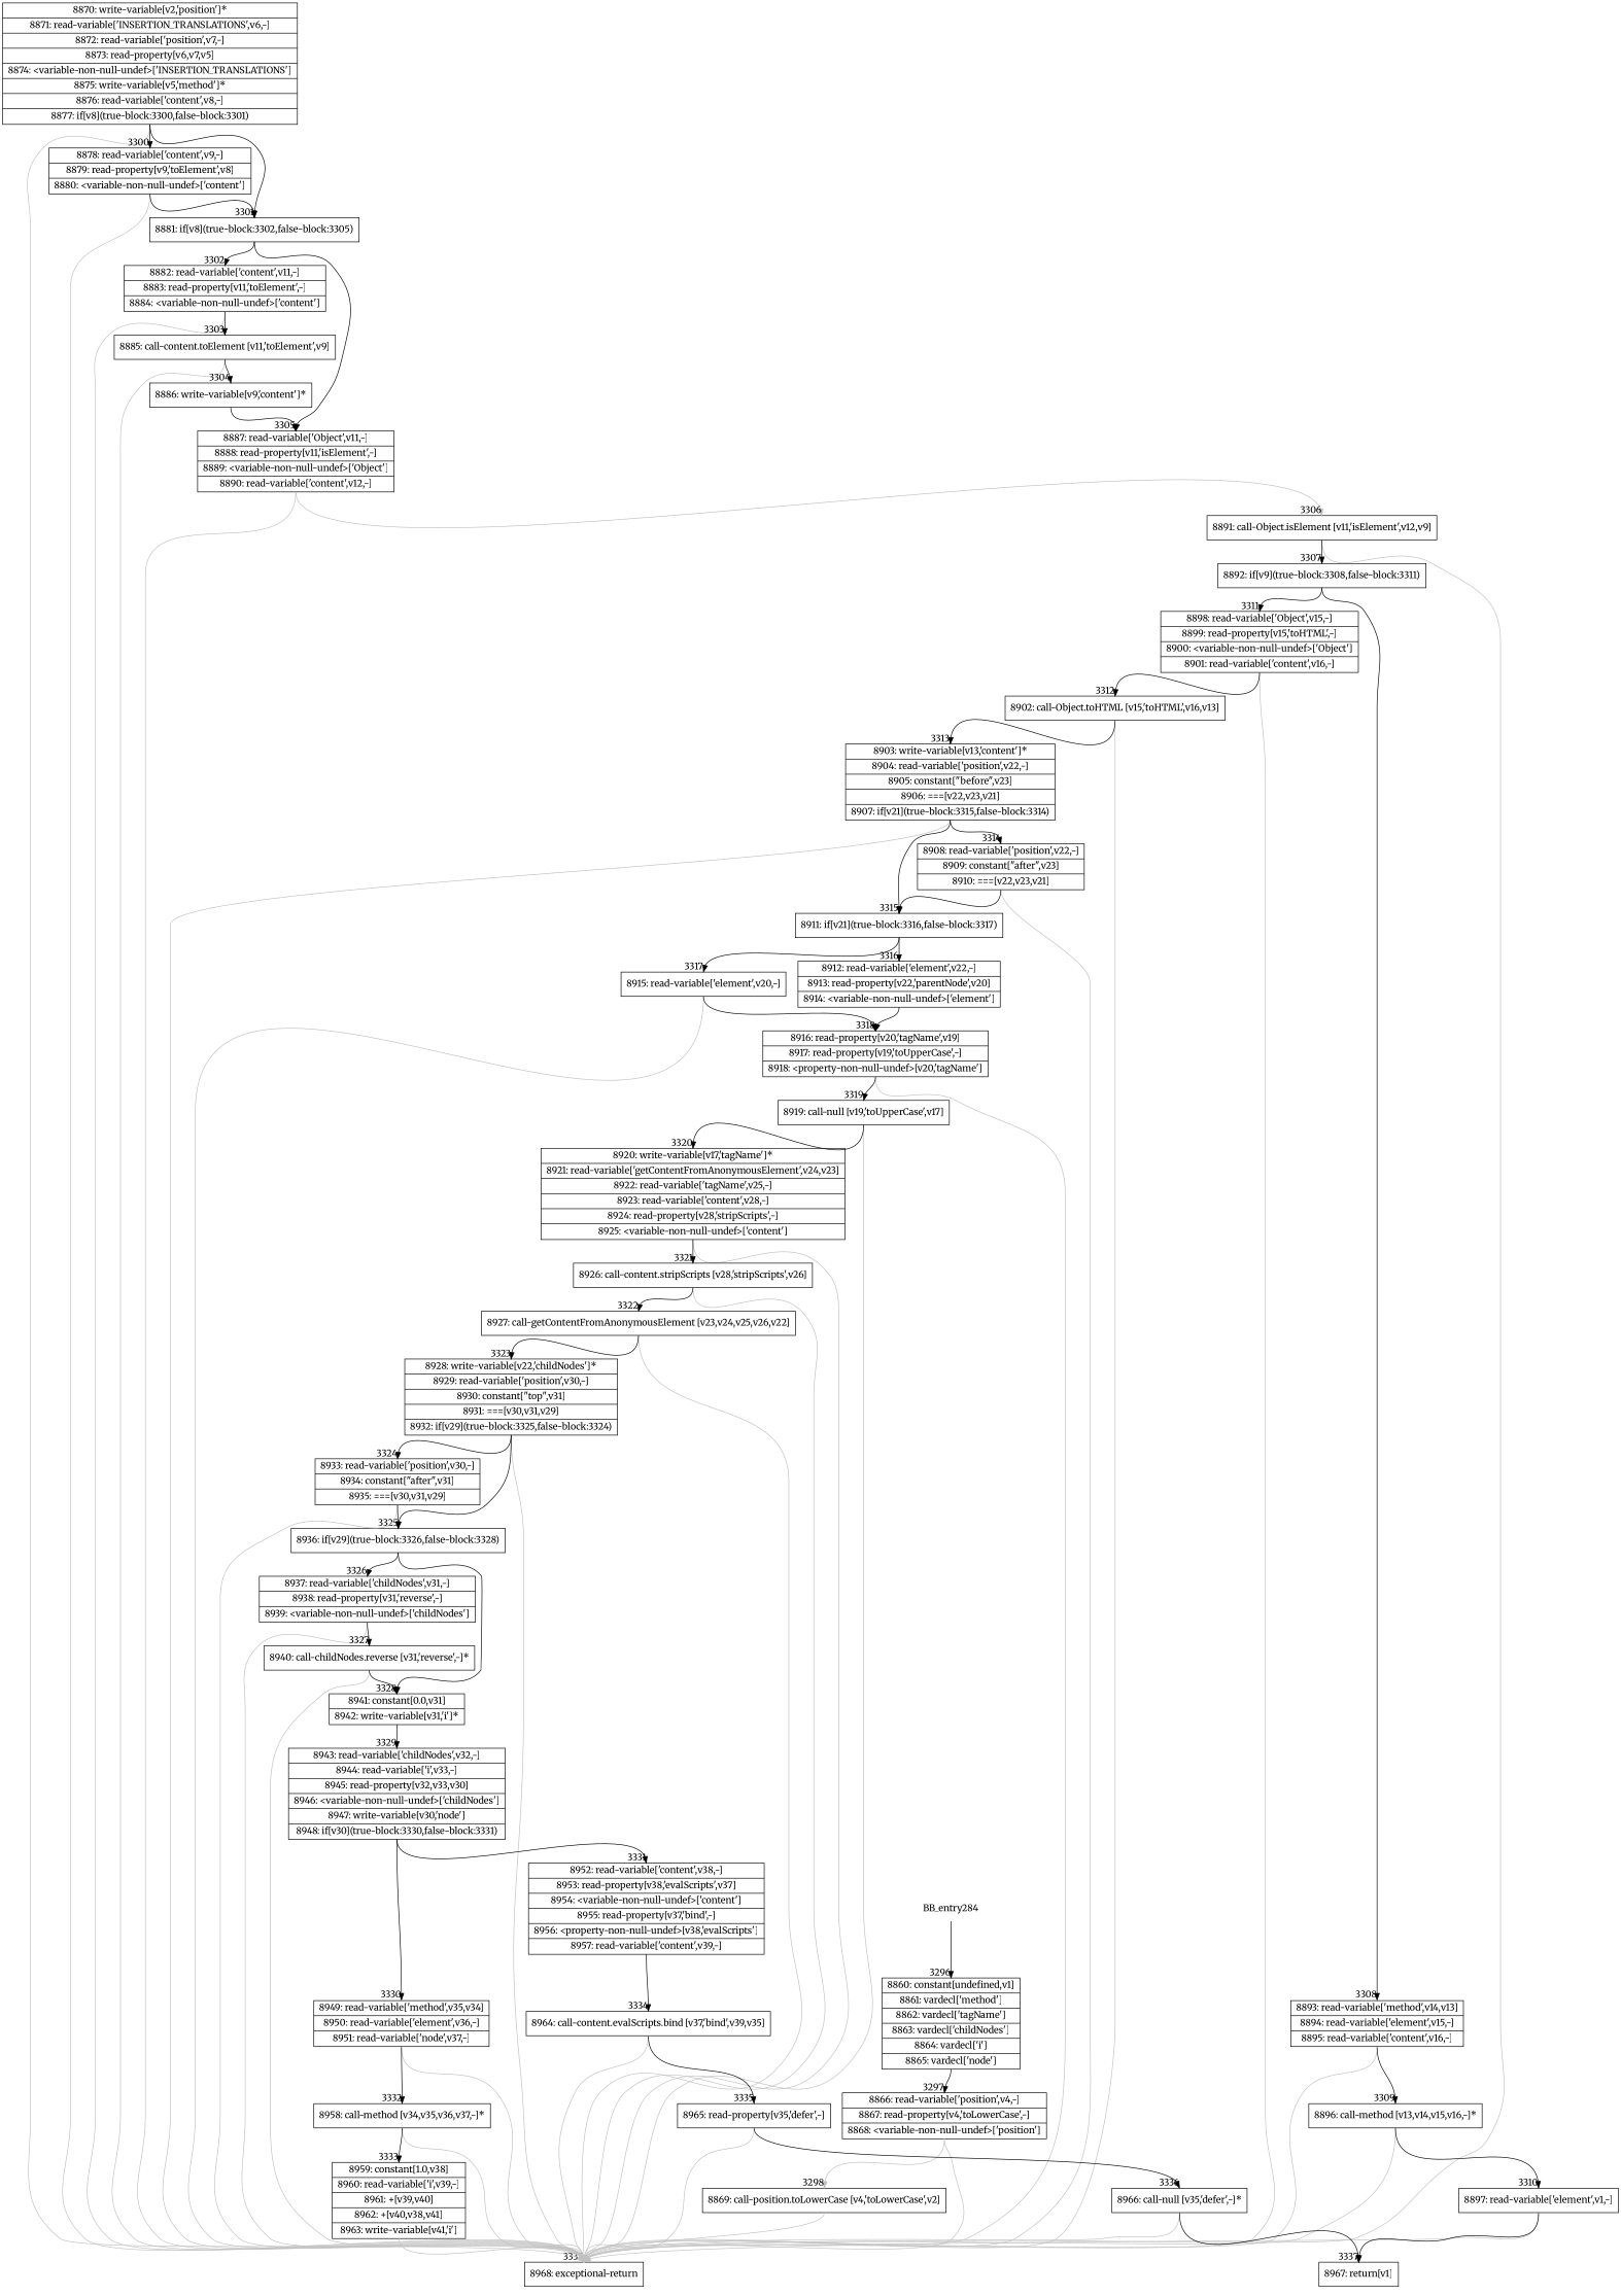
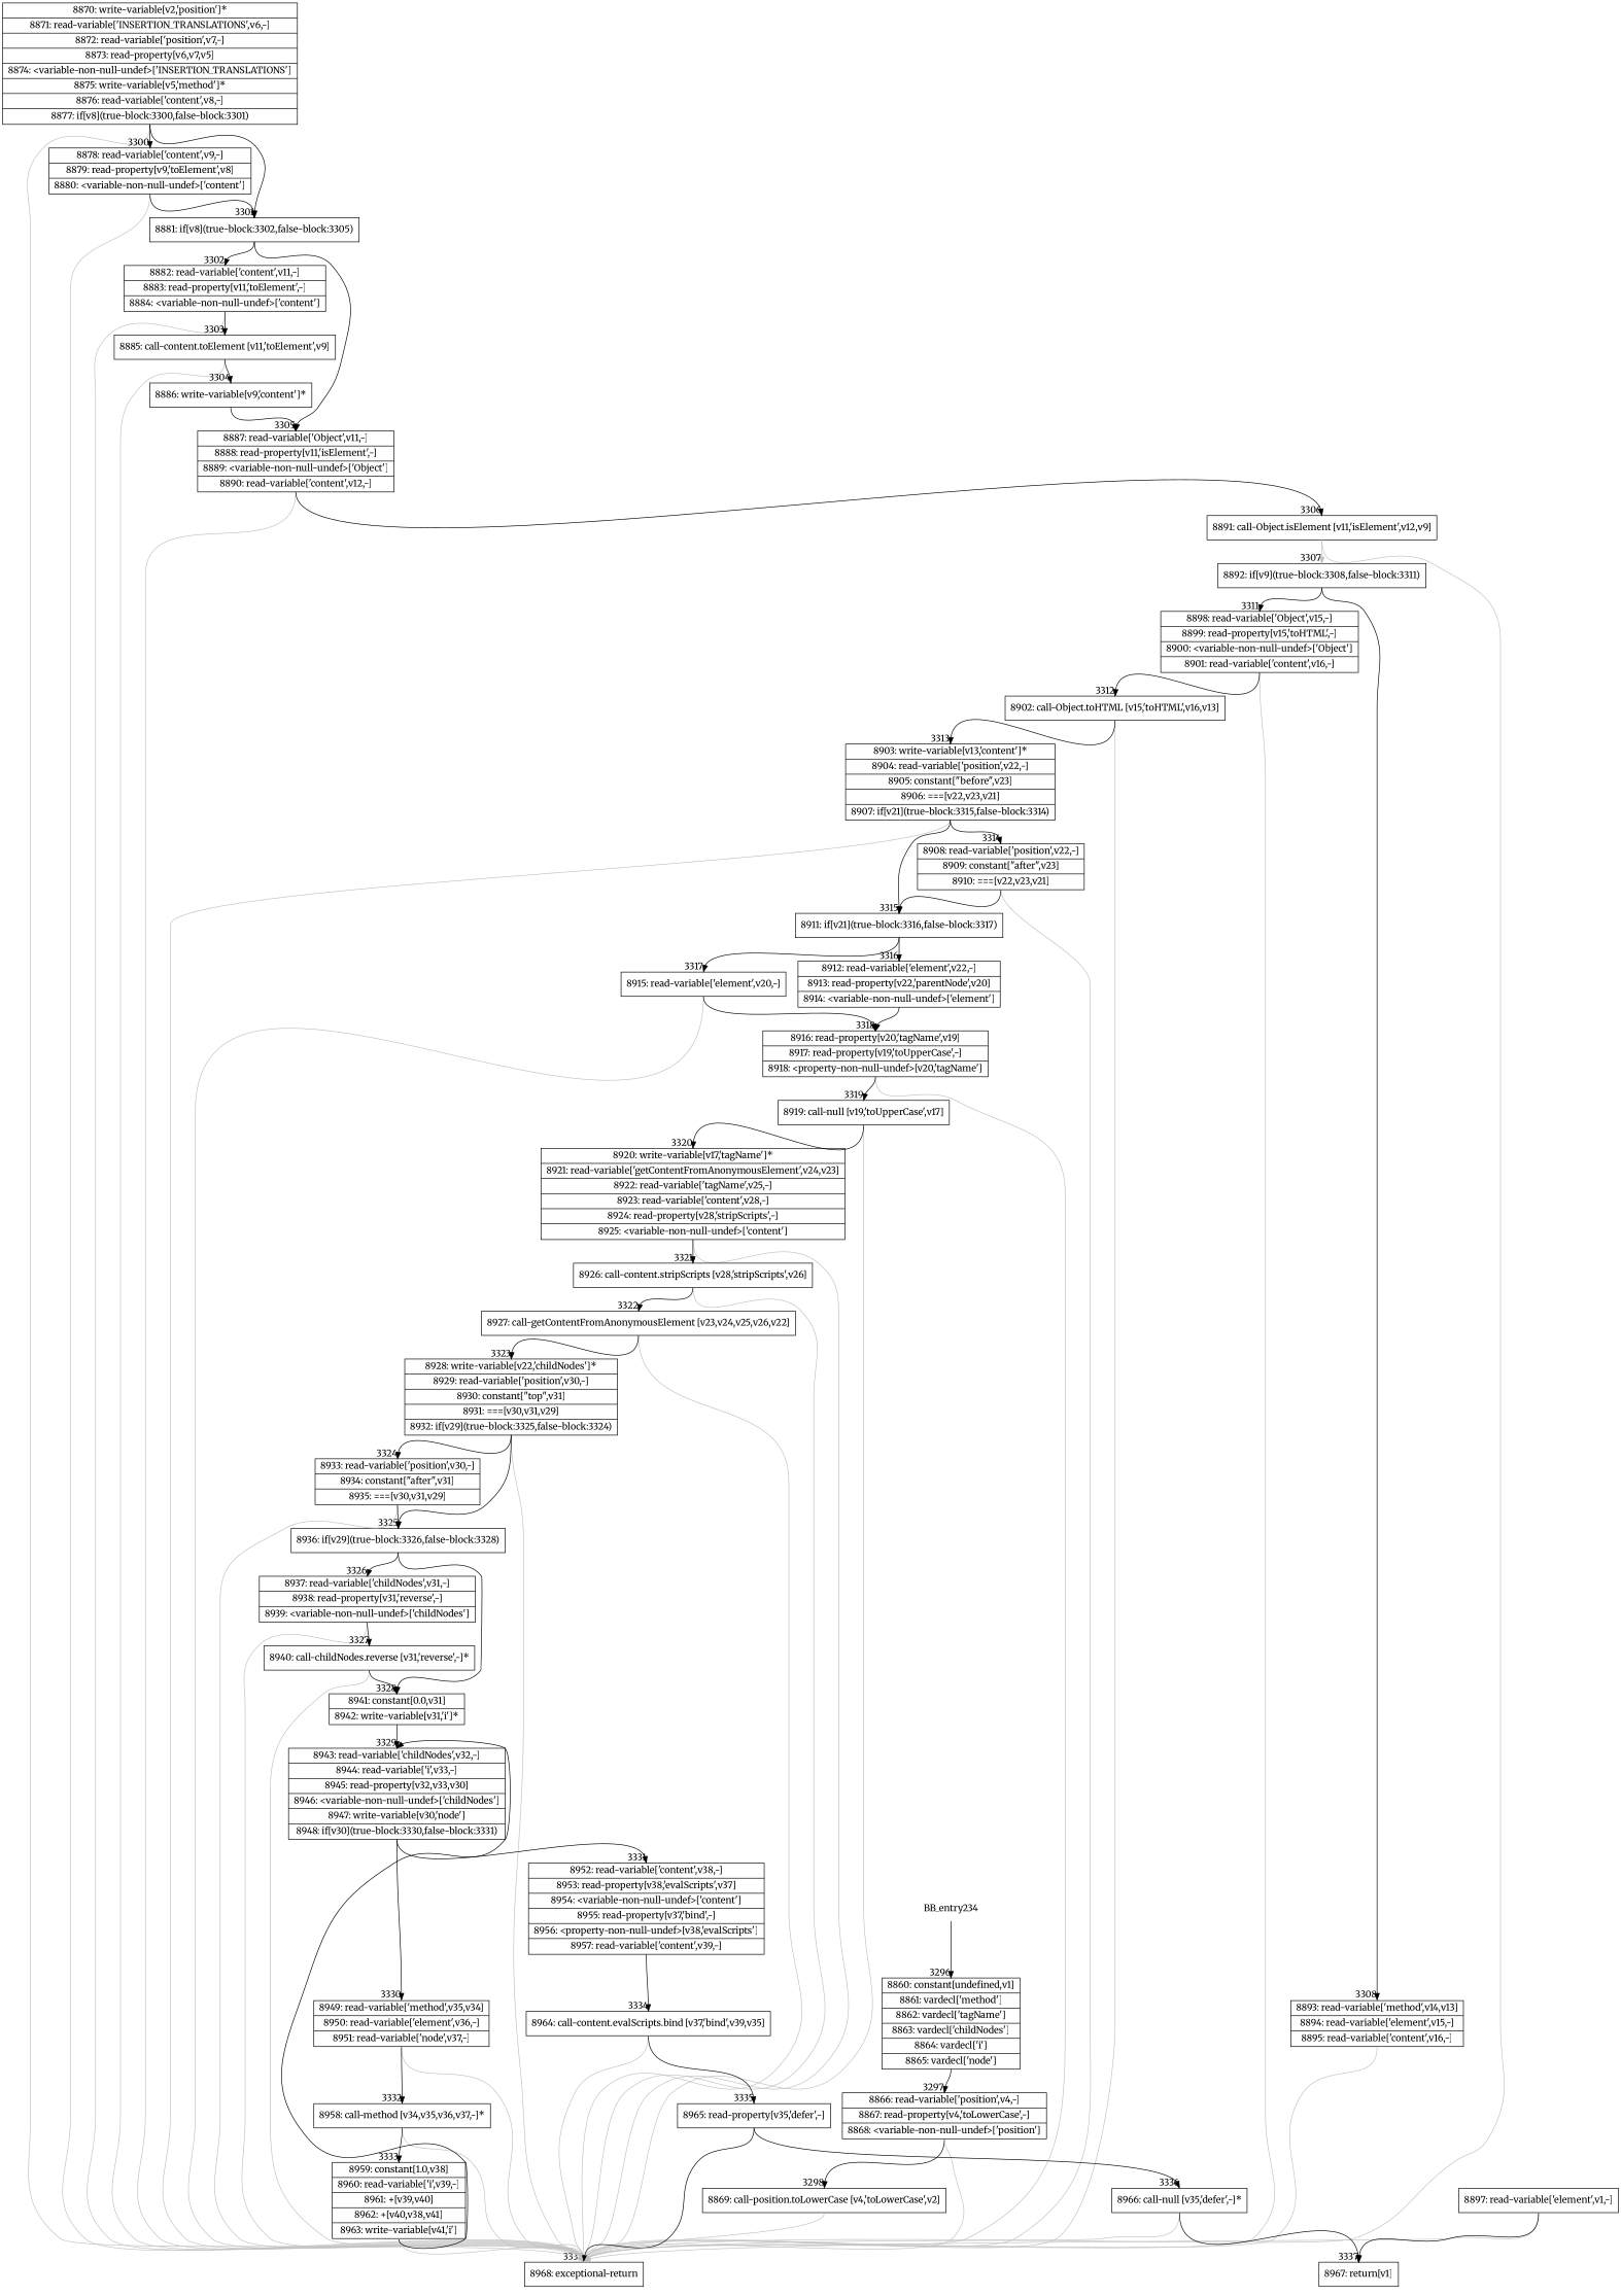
  digraph {
    fontname=Merriweather
    rankdir=TD
    node [fontname=Merriweather shape=record]
    edge [fontname=Merriweather headport=n tailport=s]
-   BB_entry284 [shape=none]
+   BB_entry284 [shape=none label=BB_entry234]
    n2 [label="{8860: constant[undefined,v1]|8861: vardecl['method']|8862: vardecl['tagName']|8863: vardecl['childNodes']|8864: vardecl['i']|8865: vardecl['node']}"]
    n3 [label="{8866: read-variable['position',v4,-]|8867: read-property[v4,'toLowerCase',-]|8868: \<variable-non-null-undef\>['position']}"]
    n4 [label="{8869: call-position.toLowerCase [v4,'toLowerCase',v2]}"]
    n5 [label="{8968: exceptional-return}"]
    n6 [label="{8870: write-variable[v2,'position']*|8871: read-variable['INSERTION_TRANSLATIONS',v6,-]|8872: read-variable['position',v7,-]|8873: read-property[v6,v7,v5]|8874: \<variable-non-null-undef\>['INSERTION_TRANSLATIONS']|8875: write-variable[v5,'method']*|8876: read-variable['content',v8,-]|8877: if[v8](true-block:3300,false-block:3301)}"]
    n7 [label="{8881: if[v8](true-block:3302,false-block:3305)}"]
    n8 [label="{8878: read-variable['content',v9,-]|8879: read-property[v9,'toElement',v8]|8880: \<variable-non-null-undef\>['content']}"]
    n9 [label="{8882: read-variable['content',v11,-]|8883: read-property[v11,'toElement',-]|8884: \<variable-non-null-undef\>['content']}"]
    n10 [label="{8887: read-variable['Object',v11,-]|8888: read-property[v11,'isElement',-]|8889: \<variable-non-null-undef\>['Object']|8890: read-variable['content',v12,-]}"]
    n11 [label="{8885: call-content.toElement [v11,'toElement',v9]}"]
    n12 [label="{8891: call-Object.isElement [v11,'isElement',v12,v9]}"]
    n13 [label="{8886: write-variable[v9,'content']*}"]
    n14 [label="{8892: if[v9](true-block:3308,false-block:3311)}"]
    n15 [label="{8893: read-variable['method',v14,v13]|8894: read-variable['element',v15,-]|8895: read-variable['content',v16,-]}"]
    n16 [label="{8898: read-variable['Object',v15,-]|8899: read-property[v15,'toHTML',-]|8900: \<variable-non-null-undef\>['Object']|8901: read-variable['content',v16,-]}"]
-   n17 [label="{8896: call-method [v13,v14,v15,v16,-]*}"]
    n18 [label="{8902: call-Object.toHTML [v15,'toHTML',v16,v13]}"]
    n19 [label="{8897: read-variable['element',v1,-]}"]
    n20 [label="{8903: write-variable[v13,'content']*|8904: read-variable['position',v22,-]|8905: constant[\"before\",v23]|8906: ===[v22,v23,v21]|8907: if[v21](true-block:3315,false-block:3314)}"]
    n21 [label="{8967: return[v1]}"]
    n22 [label="{8911: if[v21](true-block:3316,false-block:3317)}"]
    n23 [label="{8908: read-variable['position',v22,-]|8909: constant[\"after\",v23]|8910: ===[v22,v23,v21]}"]
    n24 [label="{8912: read-variable['element',v22,-]|8913: read-property[v22,'parentNode',v20]|8914: \<variable-non-null-undef\>['element']}"]
    n25 [label="{8915: read-variable['element',v20,-]}"]
    n26 [label="{8916: read-property[v20,'tagName',v19]|8917: read-property[v19,'toUpperCase',-]|8918: \<property-non-null-undef\>[v20,'tagName']}"]
    n27 [label="{8919: call-null [v19,'toUpperCase',v17]}"]
    n28 [label="{8920: write-variable[v17,'tagName']*|8921: read-variable['getContentFromAnonymousElement',v24,v23]|8922: read-variable['tagName',v25,-]|8923: read-variable['content',v28,-]|8924: read-property[v28,'stripScripts',-]|8925: \<variable-non-null-undef\>['content']}"]
    n29 [label="{8926: call-content.stripScripts [v28,'stripScripts',v26]}"]
    n30 [label="{8927: call-getContentFromAnonymousElement [v23,v24,v25,v26,v22]}"]
    n31 [label="{8928: write-variable[v22,'childNodes']*|8929: read-variable['position',v30,-]|8930: constant[\"top\",v31]|8931: ===[v30,v31,v29]|8932: if[v29](true-block:3325,false-block:3324)}"]
    n32 [label="{8936: if[v29](true-block:3326,false-block:3328)}"]
    n33 [label="{8933: read-variable['position',v30,-]|8934: constant[\"after\",v31]|8935: ===[v30,v31,v29]}"]
    n34 [label="{8937: read-variable['childNodes',v31,-]|8938: read-property[v31,'reverse',-]|8939: \<variable-non-null-undef\>['childNodes']}"]
    n35 [label="{8941: constant[0.0,v31]|8942: write-variable[v31,'i']*}"]
    n36 [label="{8940: call-childNodes.reverse [v31,'reverse',-]*}"]
    n37 [label="{8943: read-variable['childNodes',v32,-]|8944: read-variable['i',v33,-]|8945: read-property[v32,v33,v30]|8946: \<variable-non-null-undef\>['childNodes']|8947: write-variable[v30,'node']|8948: if[v30](true-block:3330,false-block:3331)}"]
    n38 [label="{8949: read-variable['method',v35,v34]|8950: read-variable['element',v36,-]|8951: read-variable['node',v37,-]}"]
    n39 [label="{8952: read-variable['content',v38,-]|8953: read-property[v38,'evalScripts',v37]|8954: \<variable-non-null-undef\>['content']|8955: read-property[v37,'bind',-]|8956: \<property-non-null-undef\>[v38,'evalScripts']|8957: read-variable['content',v39,-]}"]
    n40 [label="{8958: call-method [v34,v35,v36,v37,-]*}"]
    n41 [label="{8964: call-content.evalScripts.bind [v37,'bind',v39,v35]}"]
    n42 [label="{8959: constant[1.0,v38]|8960: read-variable['i',v39,-]|8961: +[v39,v40]|8962: +[v40,v38,v41]|8963: write-variable[v41,'i']}"]
    n43 [label="{8965: read-property[v35,'defer',-]}"]
    n44 [label="{8966: call-null [v35,'defer',-]*}"]
    BB_entry284 -> n2 [headlabel="    3296"]
    n2 -> n3 [headlabel="      3297"]
-   n3 -> n4 [headlabel="      3298" color=gray]
+   n3 -> n4 [headlabel="      3298"]
    n3 -> n5 [color=gray headlabel="      3338"]
    n4 -> n5 [color=gray]
    n6 -> n5 [color=gray]
    n6 -> n7 [headlabel="      3301"]
    n6 -> n8 [headlabel="      3300"]
    n7 -> n9 [headlabel="      3302"]
    n7 -> n10 [headlabel="      3305"]
    n8 -> n5 [color=gray]
    n8 -> n7
    n9 -> n5 [color=gray]
    n9 -> n11 [headlabel="      3303"]
    n10 -> n5 [color=gray]
-   n10 -> n12 [headlabel="      3306" color=gray]
+   n10 -> n12 [headlabel="      3306"]
    n11 -> n5 [color=gray]
    n11 -> n13 [headlabel="      3304"]
    n12 -> n5 [color=gray]
-   n12 -> n14 [headlabel="      3307"]
+   n12 -> n14 [headlabel="      3307" color=gray]
    n13 -> n10
    n14 -> n15 [headlabel="      3308"]
    n14 -> n16 [headlabel="      3311"]
    n15 -> n5 [color=gray]
-   n15 -> n17 [headlabel="      3309"]
    n16 -> n5 [color=gray]
    n16 -> n18 [headlabel="      3312"]
-   n17 -> n5 [color=gray]
-   n17 -> n19 [headlabel="      3310"]
    n18 -> n5 [color=gray]
    n18 -> n20 [headlabel="      3313"]
    n19 -> n5 [color=gray]
    n19 -> n21 [headlabel="      3337"]
    n20 -> n5 [color=gray]
    n20 -> n22 [headlabel="      3315"]
    n20 -> n23 [headlabel="      3314"]
    n22 -> n24 [headlabel="      3316"]
    n22 -> n25 [headlabel="      3317"]
    n23 -> n5 [color=gray]
    n23 -> n22
    n24 -> n26 [headlabel="      3318"]
    n25 -> n5 [color=gray]
    n25 -> n26
    n26 -> n5 [color=gray]
    n26 -> n27 [headlabel="      3319"]
    n27 -> n5 [color=gray]
    n27 -> n28 [headlabel="      3320"]
    n28 -> n5 [color=gray]
    n28 -> n29 [headlabel="      3321"]
    n29 -> n5 [color=gray]
    n29 -> n30 [headlabel="      3322"]
    n30 -> n5 [color=gray]
    n30 -> n31 [headlabel="      3323"]
    n31 -> n5 [color=gray]
    n31 -> n32 [headlabel="      3325"]
    n31 -> n33 [headlabel="      3324"]
    n32 -> n34 [headlabel="      3326"]
    n32 -> n35 [headlabel="      3328"]
    n33 -> n5 [color=gray]
    n33 -> n32
    n34 -> n5 [color=gray]
    n34 -> n36 [headlabel="      3327"]
    n35 -> n37 [headlabel="      3329"]
    n36 -> n5 [color=gray]
    n36 -> n35
    n37 -> n38 [headlabel="      3330"]
    n37 -> n39 [headlabel="      3331"]
    n38 -> n5 [color=gray]
    n38 -> n40 [headlabel="      3332"]
    n39 -> n41 [headlabel="      3334"]
    n40 -> n5 [color=gray]
    n40 -> n42 [headlabel="      3333"]
    n41 -> n5 [color=gray]
    n41 -> n43 [headlabel="      3335"]
    n42 -> n5 [color=gray]
-   n43 -> n5 [color=gray]
+   n42 -> n37
+   n43 -> n5 [color=black]
    n43 -> n44 [headlabel="      3336"]
    n44 -> n5 [color=gray]
    n44 -> n21
  }
